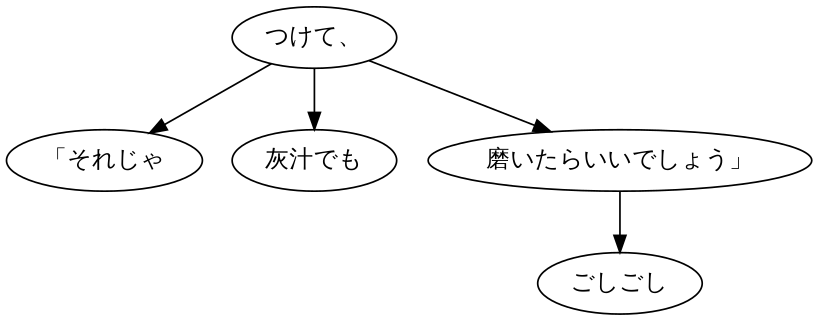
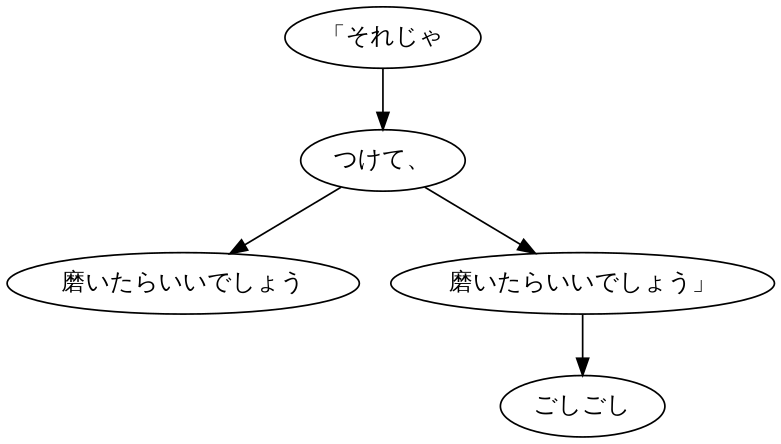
  digraph {
    fontname=Lato
    node [fontname=Lato]
    edge [fontname=Lato]
    n1 [label="「それじゃ"]
    n2 [label="つけて、"]
-   n3 [label="灰汁でも"]
+   n3 [label="磨いたらいいでしょう"]
    n4 [label="磨いたらいいでしょう」"]
    n5 [label="ごしごし"]
-   n2 -> n1
+   n1 -> n2
    n2 -> n3
    n2 -> n4
    n4 -> n5
  }
